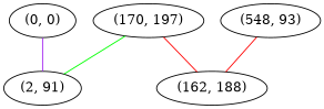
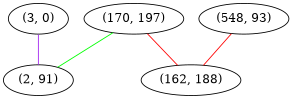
  graph {
    edge [color=red weight=1]
    "(170, 197)"
    "(2, 91)"
    "(162, 188)"
-   "(0, 0)"
+   "(0, 0)" [label="(3, 0)"]
    n5 [label="(548, 93)"]
    "(170, 197)" -- "(2, 91)" [color=green weight=2]
    "(170, 197)" -- "(162, 188)"
    "(0, 0)" -- "(2, 91)" [color=purple weight=4]
    n5 -- "(162, 188)"
  }
